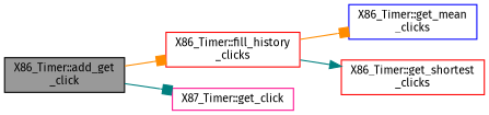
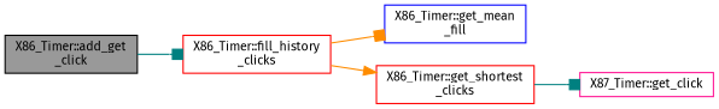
  digraph {
    fontname="Fira Sans"
    rankdir=LR
    node [color=red fillcolor=white fontname="Fira Sans" fontsize=10 shape=box style=filled]
    edge [arrowhead=box color=teal fontname="Fira Sans" fontsize=10 labelfontname=Helvetica labelfontsize=10 style=solid]
    n1 [color=black fillcolor=grey60 fontcolor=black height=0.2 label="X86_Timer::add_get\l_click" width=0.4]
    n2 [height=0.2 label="X86_Timer::fill_history\l_clicks" width=0.4]
    n3 [color=deeppink height=0.2 label="X87_Timer::get_click" width=0.4]
-   n4 [color=blue height=0.2 label="X86_Timer::get_mean\l_clicks" width=0.4]
+   n4 [color=blue height=0.2 label="X86_Timer::get_mean\l_fill" width=0.4]
    n5 [height=0.2 label="X86_Timer::get_shortest\l_clicks" width=0.4]
-   n1 -> n2 [color=darkorange]
-   n1 -> n3
+   n1 -> n2
+   n5 -> n3
    n2 -> n4 [color=darkorange]
-   n2 -> n5 [arrowhead=normal]
+   n2 -> n5 [arrowhead=normal color=darkorange]
  }
